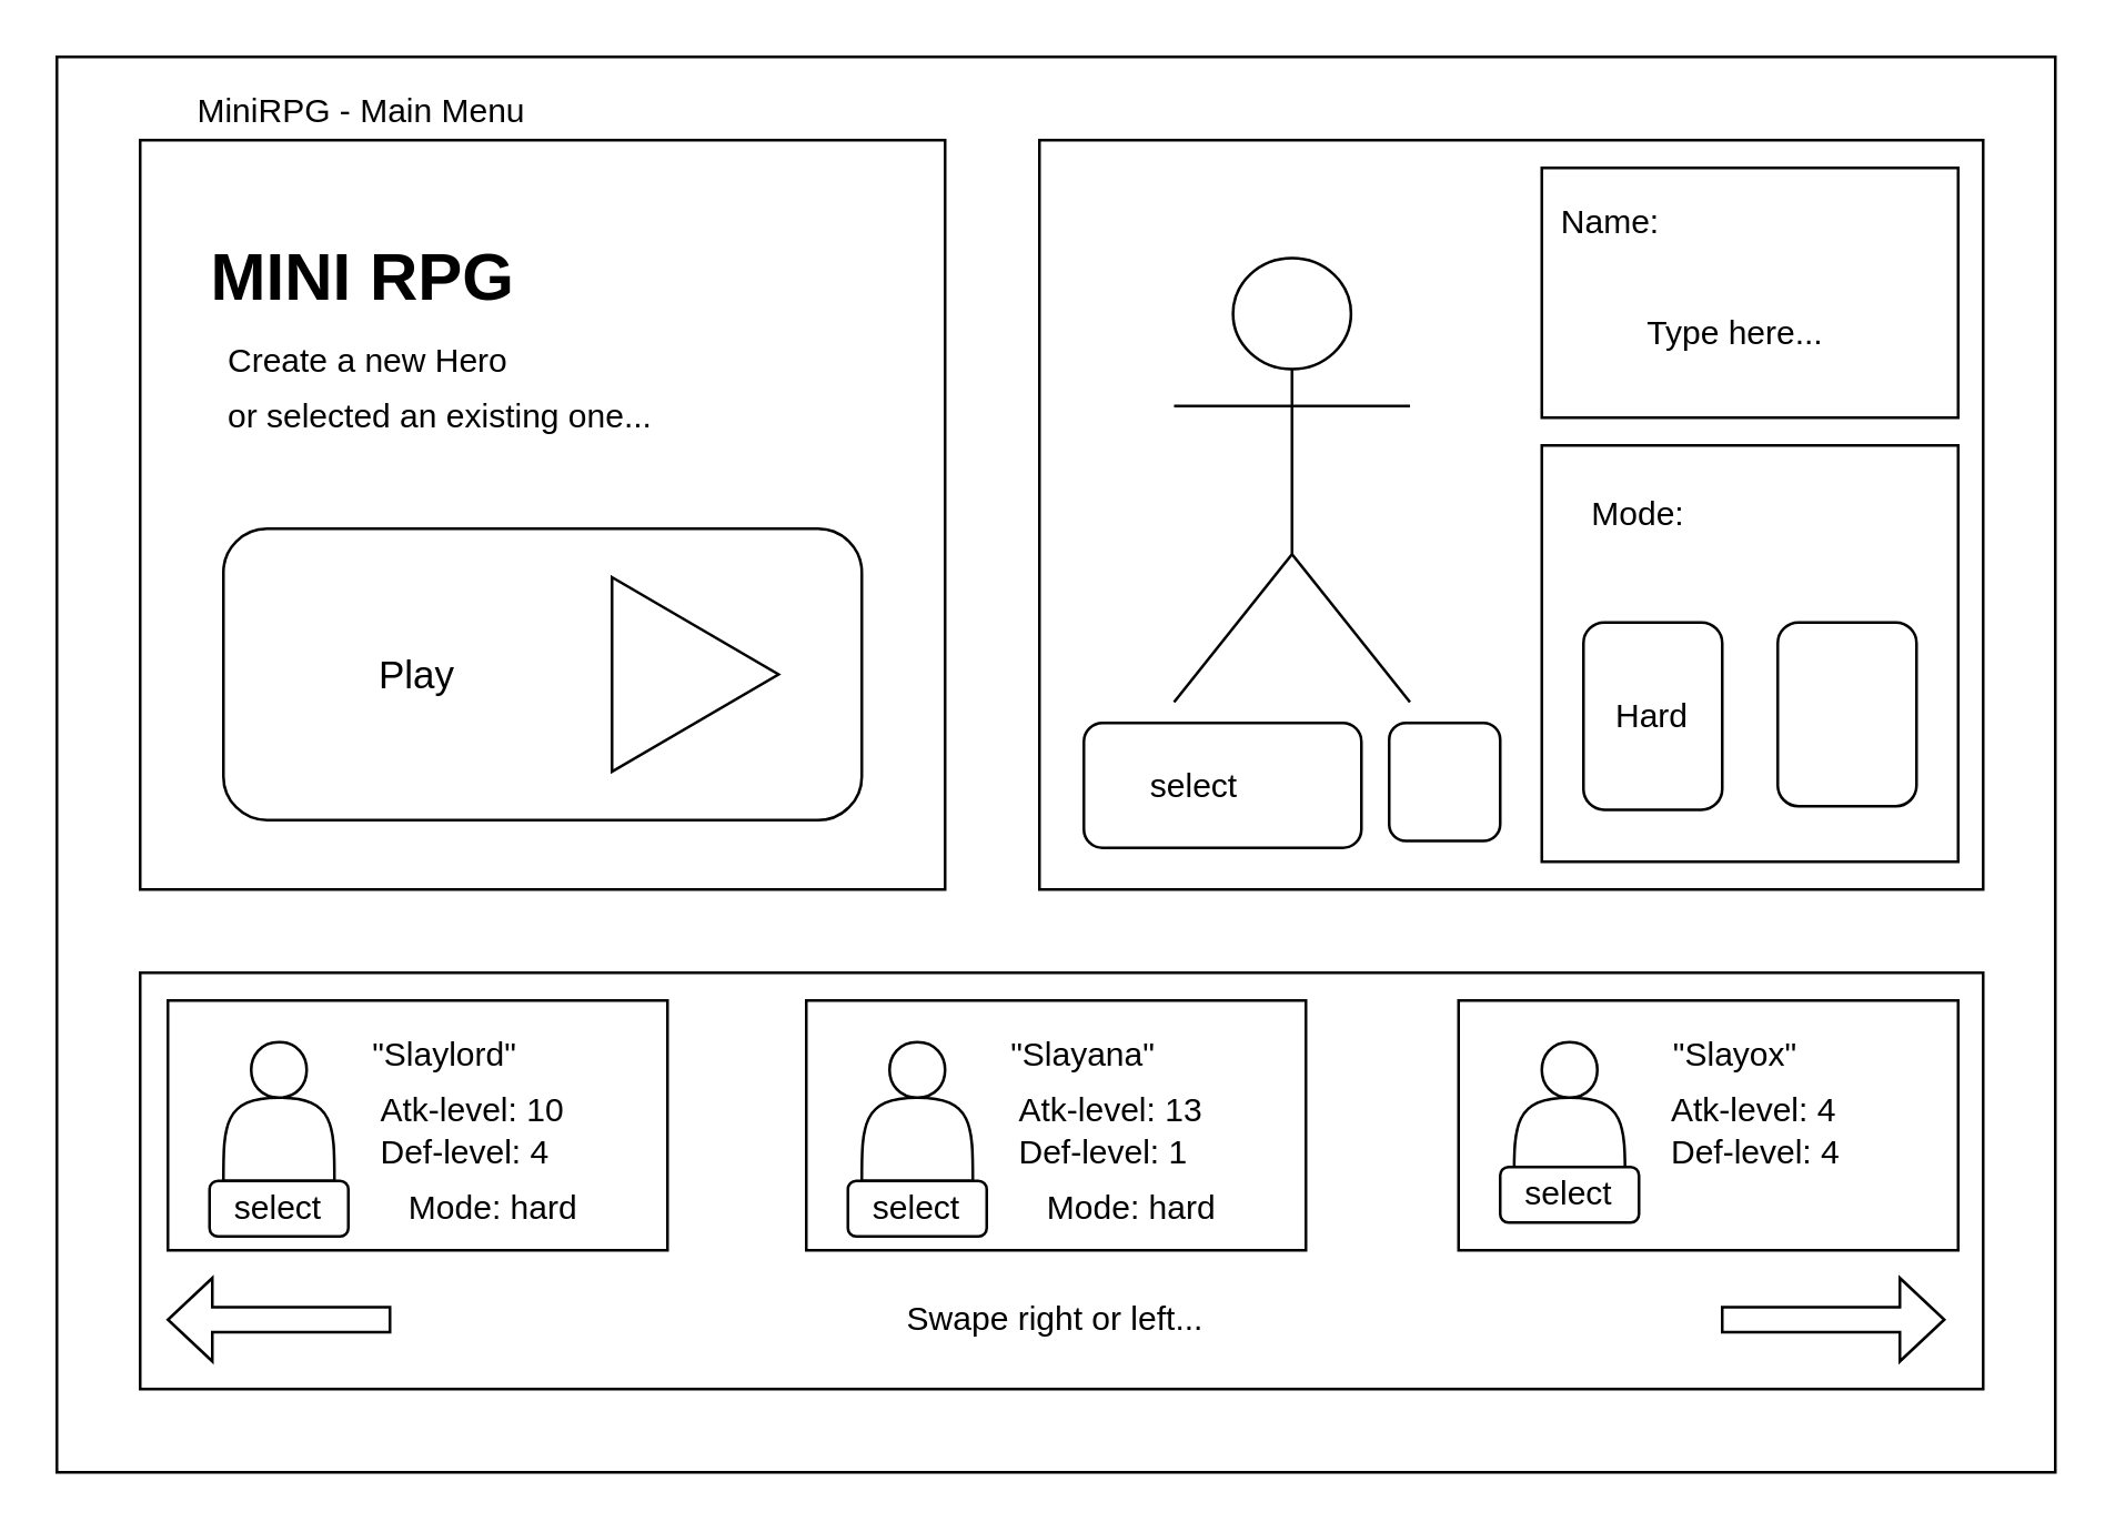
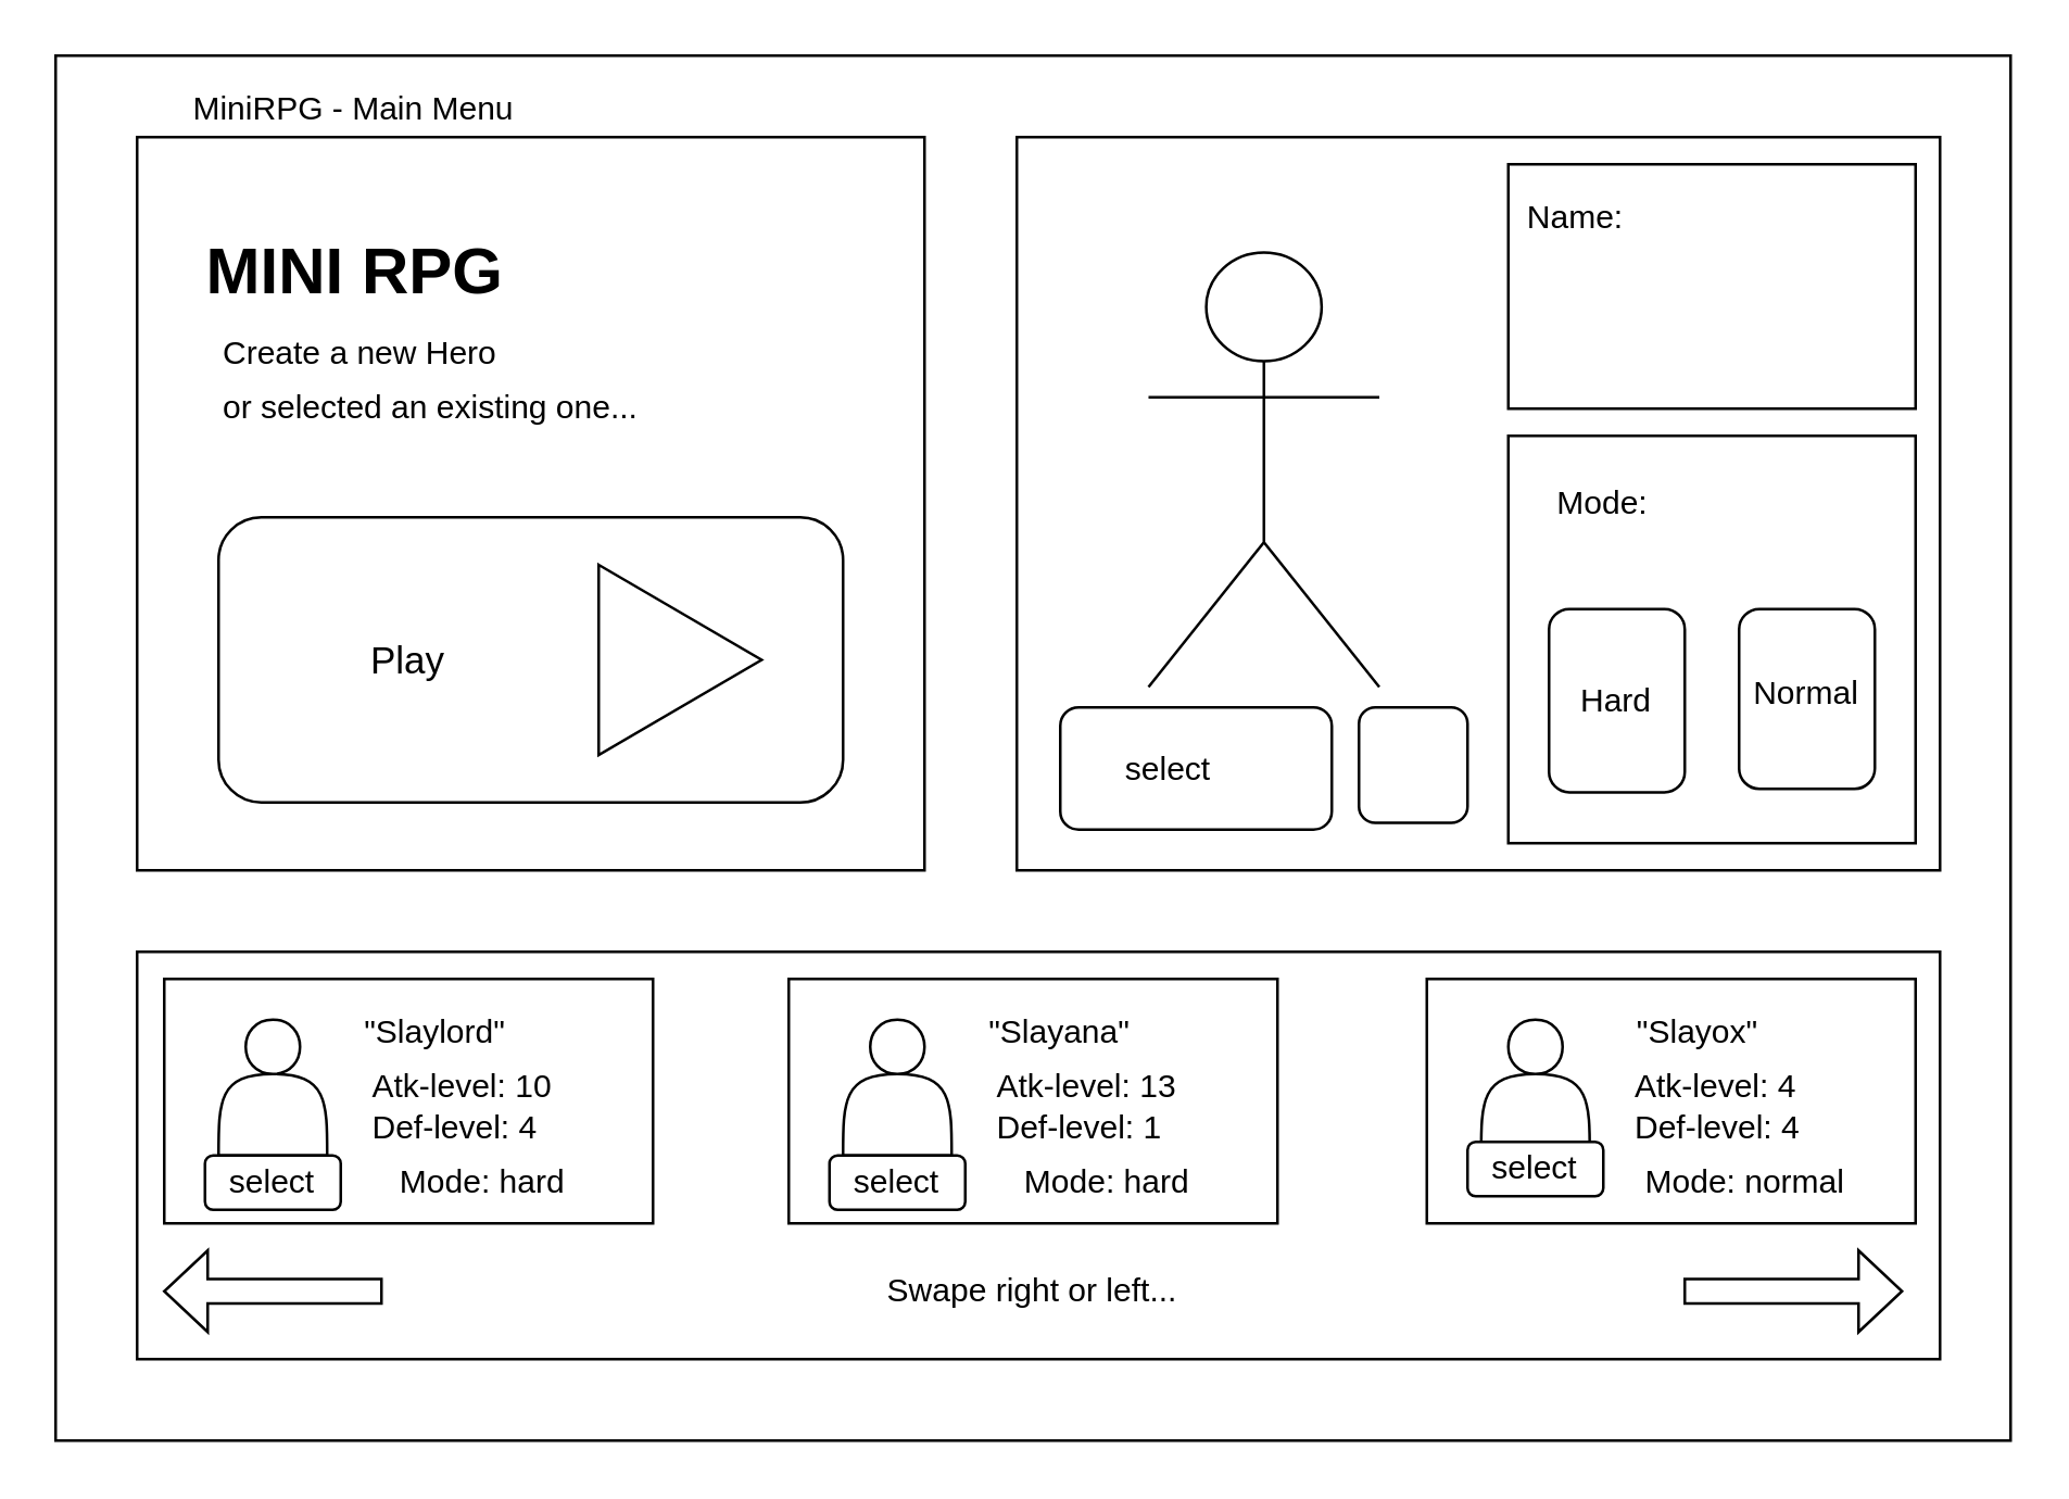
  <mxCell id="0" />
  <mxCell id="1" parent="0" />
  <mxCell id="2" value="" style="rounded=0;whiteSpace=wrap;html=1;" parent="1" vertex="1"><mxGeometry x="20" y="20" width="720" height="510" as="geometry" /></mxCell>
  <mxCell id="3" value="" style="rounded=0;whiteSpace=wrap;html=1;" parent="1" vertex="1"><mxGeometry x="50" y="50" width="290" height="270" as="geometry" /></mxCell>
  <mxCell id="4" value="" style="rounded=0;whiteSpace=wrap;html=1;" parent="1" vertex="1"><mxGeometry x="374" y="50" width="340" height="270" as="geometry" /></mxCell>
  <mxCell id="5" value="" style="rounded=0;whiteSpace=wrap;html=1;" parent="1" vertex="1"><mxGeometry x="50" y="350" width="664" height="150" as="geometry" /></mxCell>
  <mxCell id="6" value="" style="rounded=0;whiteSpace=wrap;html=1;" parent="1" vertex="1"><mxGeometry x="555" y="60" width="150" height="90" as="geometry" /></mxCell>
  <mxCell id="7" value="" style="rounded=0;whiteSpace=wrap;html=1;" parent="1" vertex="1"><mxGeometry x="555" y="160" width="150" height="150" as="geometry" /></mxCell>
  <mxCell id="8" style="edgeStyle=orthogonalEdgeStyle;rounded=0;orthogonalLoop=1;jettySize=auto;html=1;exitX=0.5;exitY=1;exitDx=0;exitDy=0;" parent="1" source="7" target="7" edge="1"><mxGeometry relative="1" as="geometry" /></mxCell>
  <mxCell id="9" value="Mode:" style="text;html=1;strokeColor=none;fillColor=none;align=center;verticalAlign=middle;whiteSpace=wrap;rounded=0;" parent="1" vertex="1"><mxGeometry x="560" y="170" width="60" height="30" as="geometry" /></mxCell>
  <mxCell id="10" value="" style="rounded=1;whiteSpace=wrap;html=1;" parent="1" vertex="1"><mxGeometry x="570" y="223.75" width="50" height="67.5" as="geometry" /></mxCell>
  <mxCell id="11" value="" style="rounded=1;whiteSpace=wrap;html=1;" parent="1" vertex="1"><mxGeometry x="640" y="223.75" width="50" height="66.25" as="geometry" /></mxCell>
+ <mxCell id="12" value="Normal" style="text;html=1;strokeColor=none;fillColor=none;align=center;verticalAlign=middle;whiteSpace=wrap;rounded=0;" parent="1" vertex="1"><mxGeometry x="645" y="245" width="40" height="20" as="geometry" /></mxCell>
  <mxCell id="13" value="Name:" style="text;html=1;strokeColor=none;fillColor=none;align=center;verticalAlign=middle;whiteSpace=wrap;rounded=0;" parent="1" vertex="1"><mxGeometry x="560" y="70" width="40" height="20" as="geometry" /></mxCell>
- <mxCell id="14" value="Type here..." style="text;html=1;strokeColor=none;fillColor=none;align=center;verticalAlign=middle;whiteSpace=wrap;rounded=0;" parent="1" vertex="1"><mxGeometry x="575" y="110" width="100" height="20" as="geometry" /></mxCell>
  <mxCell id="15" value="" style="rounded=1;whiteSpace=wrap;html=1;" parent="1" vertex="1"><mxGeometry x="80" y="190" width="230" height="105" as="geometry" /></mxCell>
  <mxCell id="16" value="&lt;font style=&quot;font-size: 14px&quot;&gt;Play&lt;/font&gt;" style="text;html=1;strokeColor=none;fillColor=none;align=center;verticalAlign=middle;whiteSpace=wrap;rounded=0;" parent="1" vertex="1"><mxGeometry x="110" y="232.5" width="80" height="20" as="geometry" /></mxCell>
  <mxCell id="17" value="" style="triangle;whiteSpace=wrap;html=1;" parent="1" vertex="1"><mxGeometry x="220" y="207.5" width="60" height="70" as="geometry" /></mxCell>
  <mxCell id="18" value="MINI RPG" style="text;strokeColor=none;fillColor=none;html=1;fontSize=24;fontStyle=1;verticalAlign=middle;align=center;" parent="1" vertex="1"><mxGeometry x="80" y="80" width="100" height="40" as="geometry" /></mxCell>
  <mxCell id="19" value="Swape right or left..." style="text;html=1;strokeColor=none;fillColor=none;align=center;verticalAlign=middle;whiteSpace=wrap;rounded=0;" parent="1" vertex="1"><mxGeometry x="325" y="465" width="110" height="20" as="geometry" /></mxCell>
  <mxCell id="20" value="&lt;div align=&quot;left&quot;&gt;Create a new Hero&lt;/div&gt;" style="text;html=1;strokeColor=none;fillColor=none;align=left;verticalAlign=middle;whiteSpace=wrap;rounded=0;" parent="1" vertex="1"><mxGeometry x="80" y="120" width="130" height="20" as="geometry" /></mxCell>
  <mxCell id="21" value="&lt;div align=&quot;left&quot;&gt;or selected an existing one...&lt;/div&gt;" style="text;html=1;strokeColor=none;fillColor=none;align=left;verticalAlign=middle;whiteSpace=wrap;rounded=0;" parent="1" vertex="1"><mxGeometry x="80" y="140" width="180" height="20" as="geometry" /></mxCell>
  <mxCell id="22" value="" style="shape=singleArrow;whiteSpace=wrap;html=1;" parent="1" vertex="1"><mxGeometry x="620" y="460" width="80" height="30" as="geometry" /></mxCell>
  <mxCell id="23" value="" style="shape=singleArrow;direction=west;whiteSpace=wrap;html=1;" parent="1" vertex="1"><mxGeometry x="60" y="460" width="80" height="30" as="geometry" /></mxCell>
  <mxCell id="24" value="Actor" style="shape=umlActor;verticalLabelPosition=bottom;verticalAlign=top;html=1;outlineConnect=0;" parent="1" vertex="1"><mxGeometry x="422.5" y="92.5" width="85" height="160" as="geometry" /></mxCell>
  <mxCell id="25" style="edgeStyle=orthogonalEdgeStyle;rounded=0;orthogonalLoop=1;jettySize=auto;html=1;exitX=0.5;exitY=1;exitDx=0;exitDy=0;" parent="1" source="3" target="3" edge="1"><mxGeometry relative="1" as="geometry" /></mxCell>
  <mxCell id="26" value="" style="rounded=0;whiteSpace=wrap;html=1;" parent="1" vertex="1"><mxGeometry x="60" y="360" width="180" height="90" as="geometry" /></mxCell>
  <mxCell id="27" value="" style="shape=actor;whiteSpace=wrap;html=1;fontFamily=Helvetica;fontSize=12;fontColor=#000000;align=center;strokeColor=#000000;fillColor=#ffffff;" parent="1" vertex="1"><mxGeometry x="80" y="375" width="40" height="50" as="geometry" /></mxCell>
  <mxCell id="28" value="&quot;Slaylord&quot;" style="text;html=1;strokeColor=none;fillColor=none;align=center;verticalAlign=middle;whiteSpace=wrap;rounded=0;" parent="1" vertex="1"><mxGeometry x="140" y="370" width="40" height="20" as="geometry" /></mxCell>
  <mxCell id="29" value="&lt;div align=&quot;left&quot;&gt;Atk-level: 10&lt;/div&gt;" style="text;html=1;strokeColor=none;fillColor=none;align=left;verticalAlign=middle;whiteSpace=wrap;rounded=0;" parent="1" vertex="1"><mxGeometry x="135" y="390" width="75" height="20" as="geometry" /></mxCell>
  <mxCell id="30" value="&lt;div align=&quot;left&quot;&gt;Def-level: 4&lt;/div&gt;" style="text;html=1;strokeColor=none;fillColor=none;align=left;verticalAlign=middle;whiteSpace=wrap;rounded=0;" parent="1" vertex="1"><mxGeometry x="135" y="405" width="85" height="20" as="geometry" /></mxCell>
  <mxCell id="31" value="Mode: hard" style="text;html=1;strokeColor=none;fillColor=none;align=center;verticalAlign=middle;whiteSpace=wrap;rounded=0;" parent="1" vertex="1"><mxGeometry x="135" y="425" width="85" height="20" as="geometry" /></mxCell>
  <mxCell id="32" value="Hard" style="text;html=1;strokeColor=none;fillColor=none;align=center;verticalAlign=middle;whiteSpace=wrap;rounded=0;" parent="1" vertex="1"><mxGeometry x="575" y="247.5" width="40" height="20" as="geometry" /></mxCell>
  <mxCell id="33" value="" style="rounded=0;whiteSpace=wrap;html=1;" parent="1" vertex="1"><mxGeometry x="525" y="360" width="180" height="90" as="geometry" /></mxCell>
  <mxCell id="34" value="" style="shape=actor;whiteSpace=wrap;html=1;fontFamily=Helvetica;fontSize=12;fontColor=#000000;align=center;strokeColor=#000000;fillColor=#ffffff;" parent="1" vertex="1"><mxGeometry x="545" y="375" width="40" height="50" as="geometry" /></mxCell>
  <mxCell id="35" value="&quot;Slayox&quot;" style="text;html=1;strokeColor=none;fillColor=none;align=center;verticalAlign=middle;whiteSpace=wrap;rounded=0;" parent="1" vertex="1"><mxGeometry x="605" y="370" width="40" height="20" as="geometry" /></mxCell>
  <mxCell id="36" value="&lt;div align=&quot;left&quot;&gt;Atk-level: 4&lt;br&gt;&lt;/div&gt;" style="text;html=1;strokeColor=none;fillColor=none;align=left;verticalAlign=middle;whiteSpace=wrap;rounded=0;" parent="1" vertex="1"><mxGeometry x="600" y="390" width="70" height="20" as="geometry" /></mxCell>
  <mxCell id="37" value="&lt;div align=&quot;left&quot;&gt;Def-level: 4&lt;/div&gt;" style="text;html=1;strokeColor=none;fillColor=none;align=left;verticalAlign=middle;whiteSpace=wrap;rounded=0;" parent="1" vertex="1"><mxGeometry x="600" y="405" width="85" height="20" as="geometry" /></mxCell>
+ <mxCell id="38" value="Mode: normal" style="text;html=1;strokeColor=none;fillColor=none;align=center;verticalAlign=middle;whiteSpace=wrap;rounded=0;" parent="1" vertex="1"><mxGeometry x="600" y="425" width="85" height="20" as="geometry" /></mxCell>
  <mxCell id="39" value="" style="rounded=0;whiteSpace=wrap;html=1;" parent="1" vertex="1"><mxGeometry x="290" y="360" width="180" height="90" as="geometry" /></mxCell>
  <mxCell id="40" value="" style="shape=actor;whiteSpace=wrap;html=1;fontFamily=Helvetica;fontSize=12;fontColor=#000000;align=center;strokeColor=#000000;fillColor=#ffffff;" parent="1" vertex="1"><mxGeometry x="310" y="375" width="40" height="50" as="geometry" /></mxCell>
  <mxCell id="41" value="&quot;Slayana&quot;" style="text;html=1;strokeColor=none;fillColor=none;align=center;verticalAlign=middle;whiteSpace=wrap;rounded=0;" parent="1" vertex="1"><mxGeometry x="370" y="370" width="40" height="20" as="geometry" /></mxCell>
  <mxCell id="42" value="&lt;div align=&quot;left&quot;&gt;Atk-level: 13&lt;br&gt;&lt;/div&gt;" style="text;html=1;strokeColor=none;fillColor=none;align=left;verticalAlign=middle;whiteSpace=wrap;rounded=0;" parent="1" vertex="1"><mxGeometry x="365" y="390" width="75" height="20" as="geometry" /></mxCell>
  <mxCell id="43" value="&lt;div align=&quot;left&quot;&gt;Def-level: 1&lt;br&gt;&lt;/div&gt;" style="text;html=1;strokeColor=none;fillColor=none;align=left;verticalAlign=middle;whiteSpace=wrap;rounded=0;" parent="1" vertex="1"><mxGeometry x="365" y="405" width="85" height="20" as="geometry" /></mxCell>
  <mxCell id="44" value="Mode: hard" style="text;html=1;strokeColor=none;fillColor=none;align=center;verticalAlign=middle;whiteSpace=wrap;rounded=0;" parent="1" vertex="1"><mxGeometry x="365" y="425" width="85" height="20" as="geometry" /></mxCell>
  <mxCell id="45" value="" style="rounded=1;whiteSpace=wrap;html=1;" parent="1" vertex="1"><mxGeometry x="390" y="260" width="100" height="45" as="geometry" /></mxCell>
  <mxCell id="46" value="select" style="text;html=1;strokeColor=none;fillColor=none;align=center;verticalAlign=middle;whiteSpace=wrap;rounded=0;" parent="1" vertex="1"><mxGeometry x="410" y="272.5" width="40" height="20" as="geometry" /></mxCell>
  <mxCell id="47" value="" style="rounded=1;whiteSpace=wrap;html=1;" parent="1" vertex="1"><mxGeometry x="75" y="425" width="50" height="20" as="geometry" /></mxCell>
  <mxCell id="48" value="select" style="text;html=1;strokeColor=none;fillColor=none;align=center;verticalAlign=middle;whiteSpace=wrap;rounded=0;" parent="1" vertex="1"><mxGeometry x="80" y="425" width="40" height="20" as="geometry" /></mxCell>
  <mxCell id="49" value="" style="rounded=1;whiteSpace=wrap;html=1;" parent="1" vertex="1"><mxGeometry x="305" y="425" width="50" height="20" as="geometry" /></mxCell>
  <mxCell id="50" value="select" style="text;html=1;strokeColor=none;fillColor=none;align=center;verticalAlign=middle;whiteSpace=wrap;rounded=0;" parent="1" vertex="1"><mxGeometry x="310" y="425" width="40" height="20" as="geometry" /></mxCell>
  <mxCell id="51" value="" style="rounded=1;whiteSpace=wrap;html=1;" parent="1" vertex="1"><mxGeometry x="540" y="420" width="50" height="20" as="geometry" /></mxCell>
  <mxCell id="52" value="select" style="text;html=1;strokeColor=none;fillColor=none;align=center;verticalAlign=middle;whiteSpace=wrap;rounded=0;" parent="1" vertex="1"><mxGeometry x="545" y="420" width="40" height="20" as="geometry" /></mxCell>
  <mxCell id="53" value="" style="rounded=1;whiteSpace=wrap;html=1;" parent="1" vertex="1"><mxGeometry x="500" y="260" width="40" height="42.5" as="geometry" /></mxCell>
  <mxCell id="54" value="MiniRPG - Main Menu" style="text;html=1;strokeColor=none;fillColor=none;align=center;verticalAlign=middle;whiteSpace=wrap;rounded=0;" parent="1" vertex="1"><mxGeometry x="50" y="30" width="160" height="20" as="geometry" /></mxCell>
